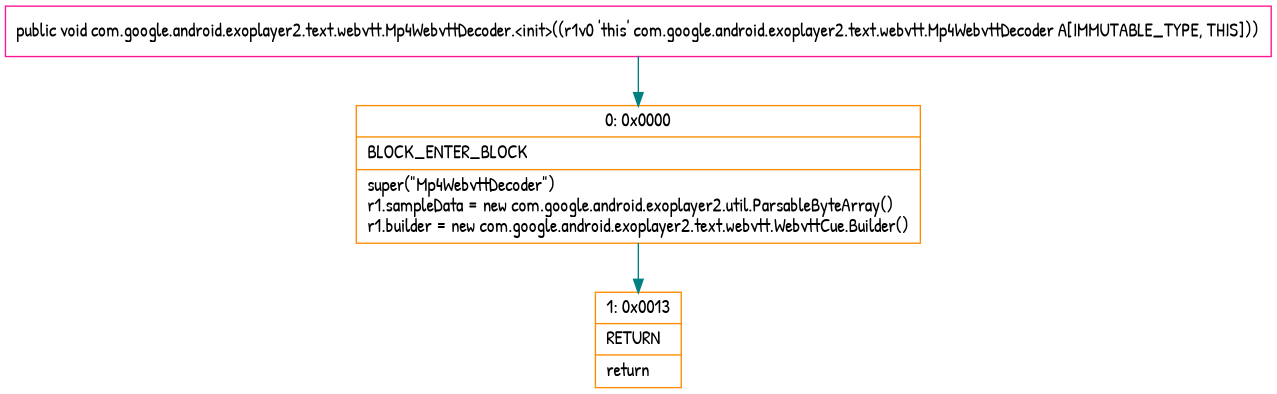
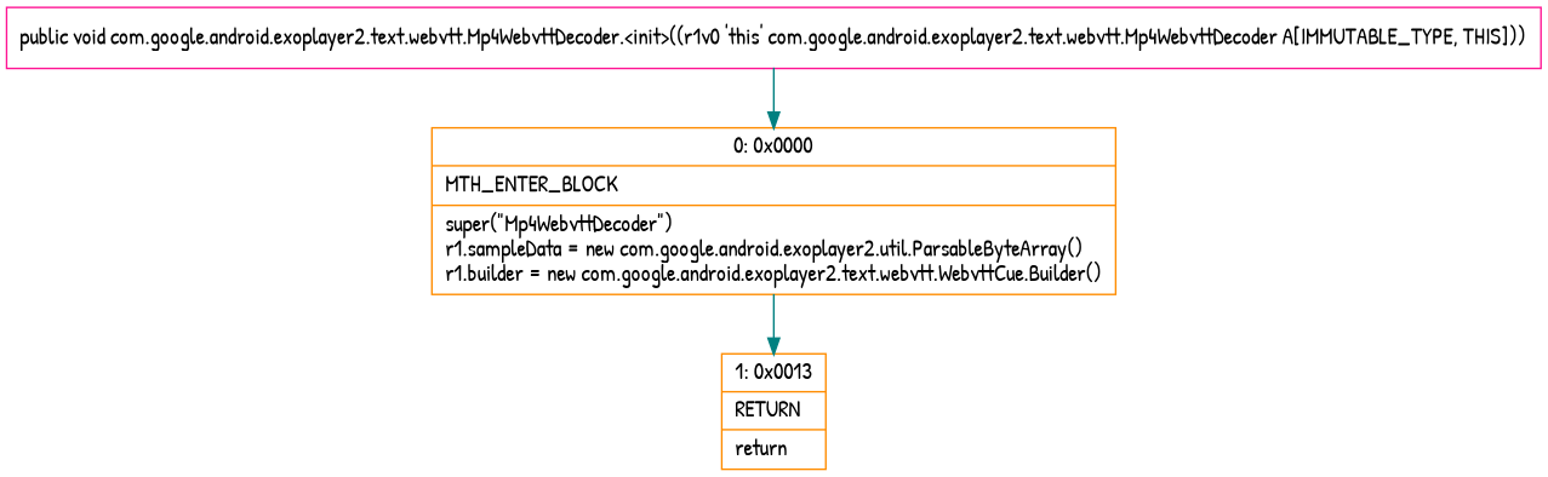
  digraph {
    fontname="Patrick Hand"
    node [shape=record color=darkorange fontname="Patrick Hand"]
    edge [color=teal fontname="Patrick Hand"]
-   n1 [label="{0\:\ 0x0000|BLOCK_ENTER_BLOCK\l|super(\"Mp4WebvttDecoder\")\lr1.sampleData = new com.google.android.exoplayer2.util.ParsableByteArray()\lr1.builder = new com.google.android.exoplayer2.text.webvtt.WebvttCue.Builder()\l}"]
+   n1 [label="{0\:\ 0x0000|MTH_ENTER_BLOCK\l|super(\"Mp4WebvttDecoder\")\lr1.sampleData = new com.google.android.exoplayer2.util.ParsableByteArray()\lr1.builder = new com.google.android.exoplayer2.text.webvtt.WebvttCue.Builder()\l}"]
    n2 [label="{1\:\ 0x0013|RETURN\l|return\l}"]
    n3 [label="{public void com.google.android.exoplayer2.text.webvtt.Mp4WebvttDecoder.\<init\>((r1v0 'this' com.google.android.exoplayer2.text.webvtt.Mp4WebvttDecoder A[IMMUTABLE_TYPE, THIS])) }" color=deeppink]
    n1 -> n2
    n3 -> n1
  }
